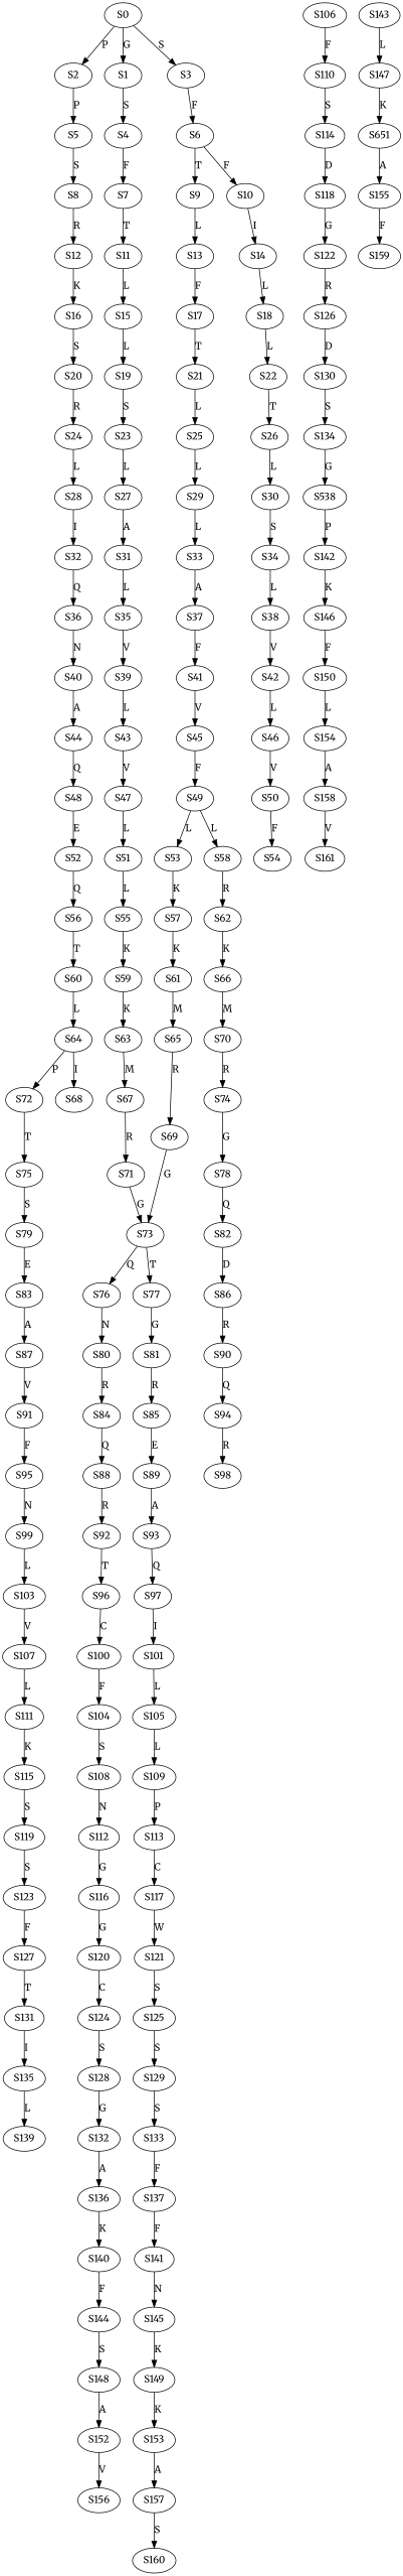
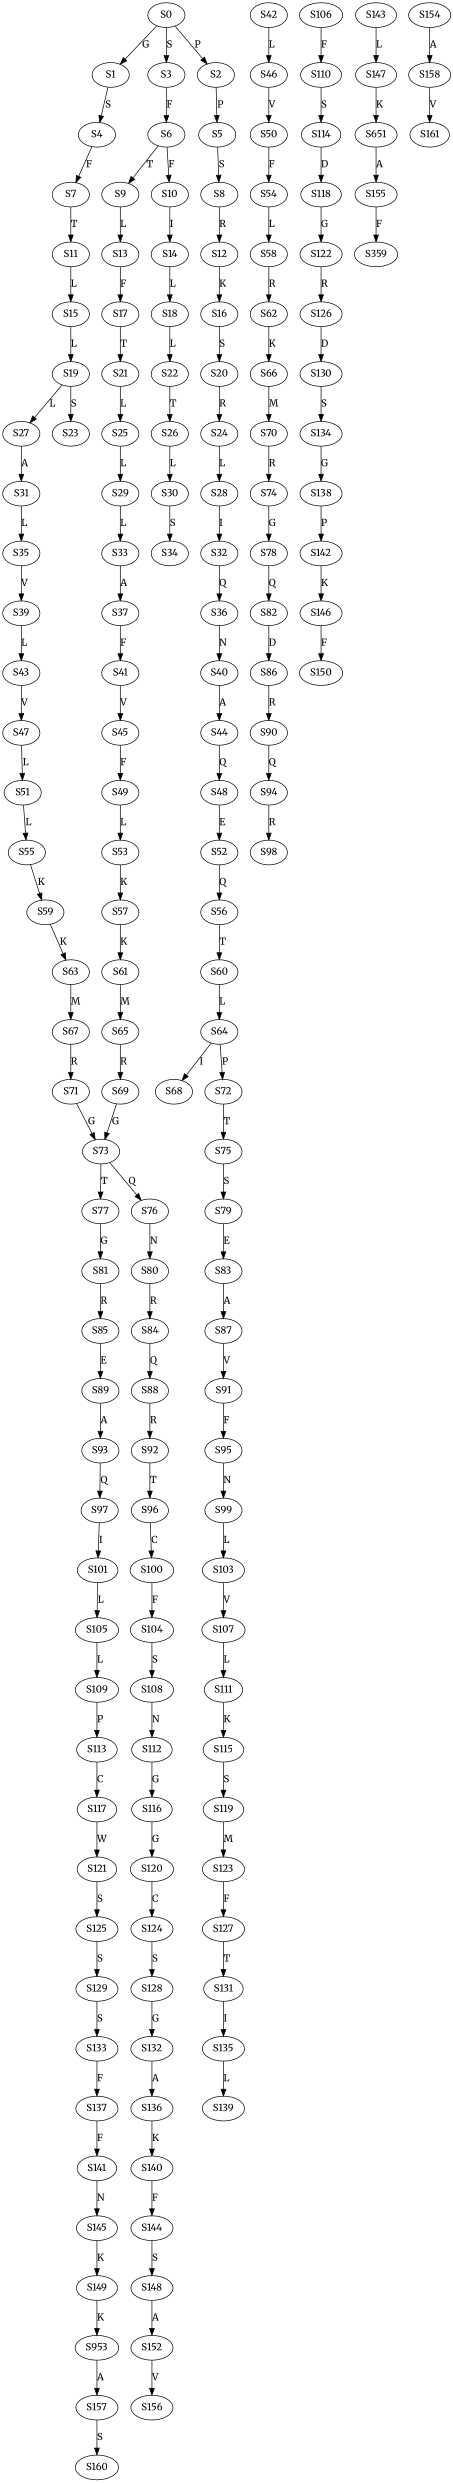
  strict digraph {
    fontname=Merriweather
    node [fontname=Merriweather]
    edge [fontname=Merriweather]
    S0
    S1
    S2
    S3
    S4
    S5
    S6
    S7
    S8
    S9
    S10
    S11
    S12
    S13
    S14
    S15
    S16
    S17
    S18
    S19
    S20
    S21
    S22
    S23
    S24
    S25
    S26
    S27
    S28
    S29
    S30
    S31
    S32
    S33
    S34
    S35
    S36
    S37
-   S38
    S39
    S40
    S41
    S42
    S43
    S44
    S45
    S46
    S47
    S48
    S49
    S50
    S51
    S52
    S53
    S54
    S55
    S56
    S57
    S58
    S59
    S60
    S61
    S62
    S63
    S64
    S65
    S66
    S67
    S68
    S72
    S69
    S70
    S71
    S73
    S74
    S75
    S76
    S77
    S78
    S79
    S80
    S81
    S82
    S83
    S84
    S85
    S86
    S87
    S88
    S89
    S90
    S91
    S92
    S93
    S94
    S95
    S96
    S97
    S98
    S99
    S100
    S101
    S103
    S104
    S105
    S107
    S108
    S109
    S106
    S110
    S111
    S112
    S113
    S114
    S115
    S116
    S117
    S118
    S119
    S120
    S121
    S122
    S123
    S124
    S125
    S126
    S127
    S128
    S129
    S130
    S131
    S132
    S133
    S134
    S135
    S136
    S137
-   S138 [label=S538]
+   S138
    S139
    S140
    S141
    S142
    S144
    S145
    S146
    S143
    S147
    S148
    S149
    S150
    n151 [label=S651]
    S152
-   S153
+   S153 [label=S953]
    S154
    S155
    S156
    S157
    S158
-   S159
+   S159 [label=S359]
    S160
    S161
    S0 -> S1 [label=G]
    S0 -> S2 [label=P]
    S0 -> S3 [label=S]
    S1 -> S4 [label=S]
    S2 -> S5 [label=P]
    S3 -> S6 [label=F]
    S4 -> S7 [label=F]
    S5 -> S8 [label=S]
    S6 -> S9 [label=T]
    S6 -> S10 [label=F]
    S7 -> S11 [label=T]
    S8 -> S12 [label=R]
    S9 -> S13 [label=L]
    S10 -> S14 [label=I]
    S11 -> S15 [label=L]
    S12 -> S16 [label=K]
    S13 -> S17 [label=F]
    S14 -> S18 [label=L]
    S15 -> S19 [label=L]
    S16 -> S20 [label=S]
    S17 -> S21 [label=T]
    S18 -> S22 [label=L]
    S19 -> S23 [label=S]
    S20 -> S24 [label=R]
    S21 -> S25 [label=L]
    S22 -> S26 [label=T]
-   S23 -> S27 [label=L]
+   S19 -> S27 [label=L]
    S24 -> S28 [label=L]
    S25 -> S29 [label=L]
    S26 -> S30 [label=L]
    S27 -> S31 [label=A]
    S28 -> S32 [label=I]
    S29 -> S33 [label=L]
    S30 -> S34 [label=S]
    S31 -> S35 [label=L]
    S32 -> S36 [label=Q]
    S33 -> S37 [label=A]
-   S34 -> S38 [label=L]
    S35 -> S39 [label=V]
    S36 -> S40 [label=N]
    S37 -> S41 [label=F]
-   S38 -> S42 [label=V]
    S39 -> S43 [label=L]
    S40 -> S44 [label=A]
    S41 -> S45 [label=V]
    S42 -> S46 [label=L]
    S43 -> S47 [label=V]
    S44 -> S48 [label=Q]
    S45 -> S49 [label=F]
    S46 -> S50 [label=V]
    S47 -> S51 [label=L]
    S48 -> S52 [label=E]
    S49 -> S53 [label=L]
    S50 -> S54 [label=F]
    S51 -> S55 [label=L]
    S52 -> S56 [label=Q]
    S53 -> S57 [label=K]
-   S49 -> S58 [label=L]
+   S54 -> S58 [label=L]
    S55 -> S59 [label=K]
    S56 -> S60 [label=T]
    S57 -> S61 [label=K]
    S58 -> S62 [label=R]
    S59 -> S63 [label=K]
    S60 -> S64 [label=L]
    S61 -> S65 [label=M]
    S62 -> S66 [label=K]
    S63 -> S67 [label=M]
    S64 -> S68 [label=I]
    S64 -> S72 [label=P]
    S65 -> S69 [label=R]
    S66 -> S70 [label=M]
    S67 -> S71 [label=R]
    S72 -> S75 [label=T]
    S69 -> S73 [label=G]
    S70 -> S74 [label=R]
    S71 -> S73 [label=G]
    S73 -> S76 [label=Q]
    S73 -> S77 [label=T]
    S74 -> S78 [label=G]
    S75 -> S79 [label=S]
    S76 -> S80 [label=N]
    S77 -> S81 [label=G]
    S78 -> S82 [label=Q]
    S79 -> S83 [label=E]
    S80 -> S84 [label=R]
    S81 -> S85 [label=R]
    S82 -> S86 [label=D]
    S83 -> S87 [label=A]
    S84 -> S88 [label=Q]
    S85 -> S89 [label=E]
    S86 -> S90 [label=R]
    S87 -> S91 [label=V]
    S88 -> S92 [label=R]
    S89 -> S93 [label=A]
    S90 -> S94 [label=Q]
    S91 -> S95 [label=F]
    S92 -> S96 [label=T]
    S93 -> S97 [label=Q]
    S94 -> S98 [label=R]
    S95 -> S99 [label=N]
    S96 -> S100 [label=C]
    S97 -> S101 [label=I]
    S99 -> S103 [label=L]
    S100 -> S104 [label=F]
    S101 -> S105 [label=L]
    S103 -> S107 [label=V]
    S104 -> S108 [label=S]
    S105 -> S109 [label=L]
    S107 -> S111 [label=L]
    S108 -> S112 [label=N]
    S109 -> S113 [label=P]
    S106 -> S110 [label=F]
    S110 -> S114 [label=S]
    S111 -> S115 [label=K]
    S112 -> S116 [label=G]
    S113 -> S117 [label=C]
    S114 -> S118 [label=D]
    S115 -> S119 [label=S]
    S116 -> S120 [label=G]
    S117 -> S121 [label=W]
    S118 -> S122 [label=G]
-   S119 -> S123 [label=S]
+   S119 -> S123 [label=M]
    S120 -> S124 [label=C]
    S121 -> S125 [label=S]
    S122 -> S126 [label=R]
    S123 -> S127 [label=F]
    S124 -> S128 [label=S]
    S125 -> S129 [label=S]
    S126 -> S130 [label=D]
    S127 -> S131 [label=T]
    S128 -> S132 [label=G]
    S129 -> S133 [label=S]
    S130 -> S134 [label=S]
    S131 -> S135 [label=I]
    S132 -> S136 [label=A]
    S133 -> S137 [label=F]
    S134 -> S138 [label=G]
    S135 -> S139 [label=L]
    S136 -> S140 [label=K]
    S137 -> S141 [label=F]
    S138 -> S142 [label=P]
    S140 -> S144 [label=F]
    S141 -> S145 [label=N]
    S142 -> S146 [label=K]
    S144 -> S148 [label=S]
    S145 -> S149 [label=K]
    S146 -> S150 [label=F]
    S143 -> S147 [label=L]
    S147 -> n151 [label=K]
    S148 -> S152 [label=A]
    S149 -> S153 [label=K]
-   S150 -> S154 [label=L]
    n151 -> S155 [label=A]
    S152 -> S156 [label=V]
    S153 -> S157 [label=A]
    S154 -> S158 [label=A]
    S155 -> S159 [label=F]
    S157 -> S160 [label=S]
    S158 -> S161 [label=V]
  }
